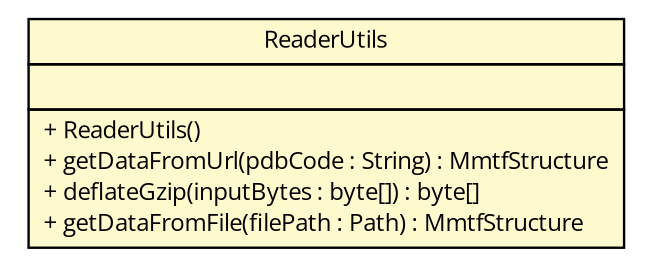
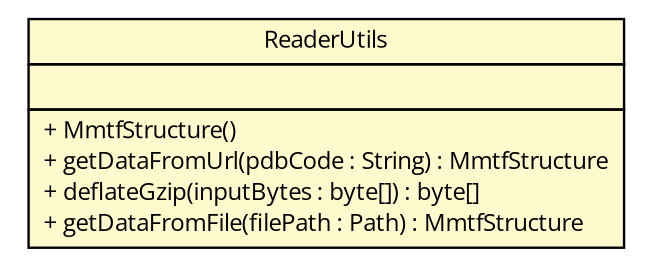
  digraph {
    nodesep=0.25
    ranksep=0.5
    fontname="Open Sans"
-   n1 [fontcolor=black fontname="Open Sans" fontsize=10.0 label=<<table title="org.rcsb.mmtf.decoder.ReaderUtils" border="0" cellborder="1" cellspacing="0" cellpadding="2" port="p" bgcolor="lemonChiffon" href="./ReaderUtils.html"> 		<tr><td><table border="0" cellspacing="0" cellpadding="1"> <tr><td align="center" balign="center"> ReaderUtils </td></tr> 		</table></td></tr> 		<tr><td><table border="0" cellspacing="0" cellpadding="1"> <tr><td align="left" balign="left">  </td></tr> 		</table></td></tr> 		<tr><td><table border="0" cellspacing="0" cellpadding="1"> <tr><td align="left" balign="left"> + ReaderUtils() </td></tr> <tr><td align="left" balign="left"> + getDataFromUrl(pdbCode : String) : MmtfStructure </td></tr> <tr><td align="left" balign="left"> + deflateGzip(inputBytes : byte[]) : byte[] </td></tr> <tr><td align="left" balign="left"> + getDataFromFile(filePath : Path) : MmtfStructure </td></tr> 		</table></td></tr> 		</table>> shape=plaintext]
+   n1 [fontcolor=black fontname="Open Sans" fontsize=10.0 label=<<table title="org.rcsb.mmtf.decoder.ReaderUtils" border="0" cellborder="1" cellspacing="0" cellpadding="2" port="p" bgcolor="lemonChiffon" href="./ReaderUtils.html"> 		<tr><td><table border="0" cellspacing="0" cellpadding="1"> <tr><td align="center" balign="center"> ReaderUtils </td></tr> 		</table></td></tr> 		<tr><td><table border="0" cellspacing="0" cellpadding="1"> <tr><td align="left" balign="left">  </td></tr> 		</table></td></tr> 		<tr><td><table border="0" cellspacing="0" cellpadding="1"> <tr><td align="left" balign="left"> + MmtfStructure() </td></tr> <tr><td align="left" balign="left"> + getDataFromUrl(pdbCode : String) : MmtfStructure </td></tr> <tr><td align="left" balign="left"> + deflateGzip(inputBytes : byte[]) : byte[] </td></tr> <tr><td align="left" balign="left"> + getDataFromFile(filePath : Path) : MmtfStructure </td></tr> 		</table></td></tr> 		</table>> shape=plaintext]
  }
